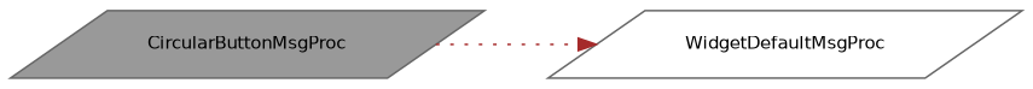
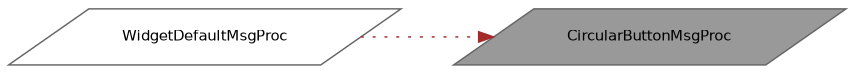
  digraph {
    rankdir=LR
    node [fontname=Helvetica fontsize=10 shape=parallelogram style=filled]
    n1 [color=gray40 fillcolor=grey60 fontcolor=black height=0.2 label=CircularButtonMsgProc width=0.4]
    n2 [color=grey40 fillcolor=white height=0.2 label=WidgetDefaultMsgProc width=0.4]
-   n1 -> n2 [color=brown fontname=Helvetica fontsize=10 labelfontname=Helvetica labelfontsize=10 style=dotted]
+   n2 -> n1 [color=brown fontname=Helvetica fontsize=10 labelfontname=Helvetica labelfontsize=10 style=dotted]
  }
